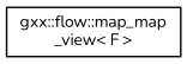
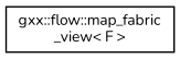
  digraph {
    rankdir=LR
    fontname=Nunito
-   n1 [color=black fillcolor=white fontname=Nunito fontsize=10 height=0.2 label="gxx::flow::map_map\l_view\< F \>" shape=record style=filled width=0.4]
+   n1 [color=black fillcolor=white fontname=Nunito fontsize=10 height=0.2 label="gxx::flow::map_fabric\l_view\< F \>" shape=record style=filled width=0.4]
  }
